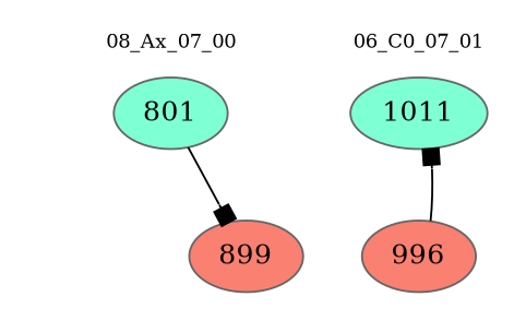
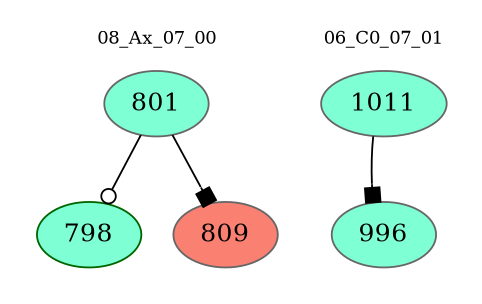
  digraph {
    node [color=gray40 fillcolor=aquamarine style=filled]
    edge [arrowhead=box color=black]
    n1 [label=801]
-   n3 [fillcolor=salmon label=899]
+   n2 [color=darkgreen label=798]
+   n3 [fillcolor=salmon label=809]
    n4 [label=1011]
-   n5 [fillcolor=salmon label=996]
+   n5 [label=996]
    subgraph cluster_1 {
      color=white
      fontsize=10
      label="08_Ax_07_00"
      n1
+     n2
      n3
    }
    subgraph cluster_2 {
      color=white
      fontsize=10
      label="06_C0_07_01"
      n4
      n5
    }
+   n1 -> n2 [arrowhead=odot]
    n1 -> n3
-   n5 -> n4
+   n4 -> n5
  }
